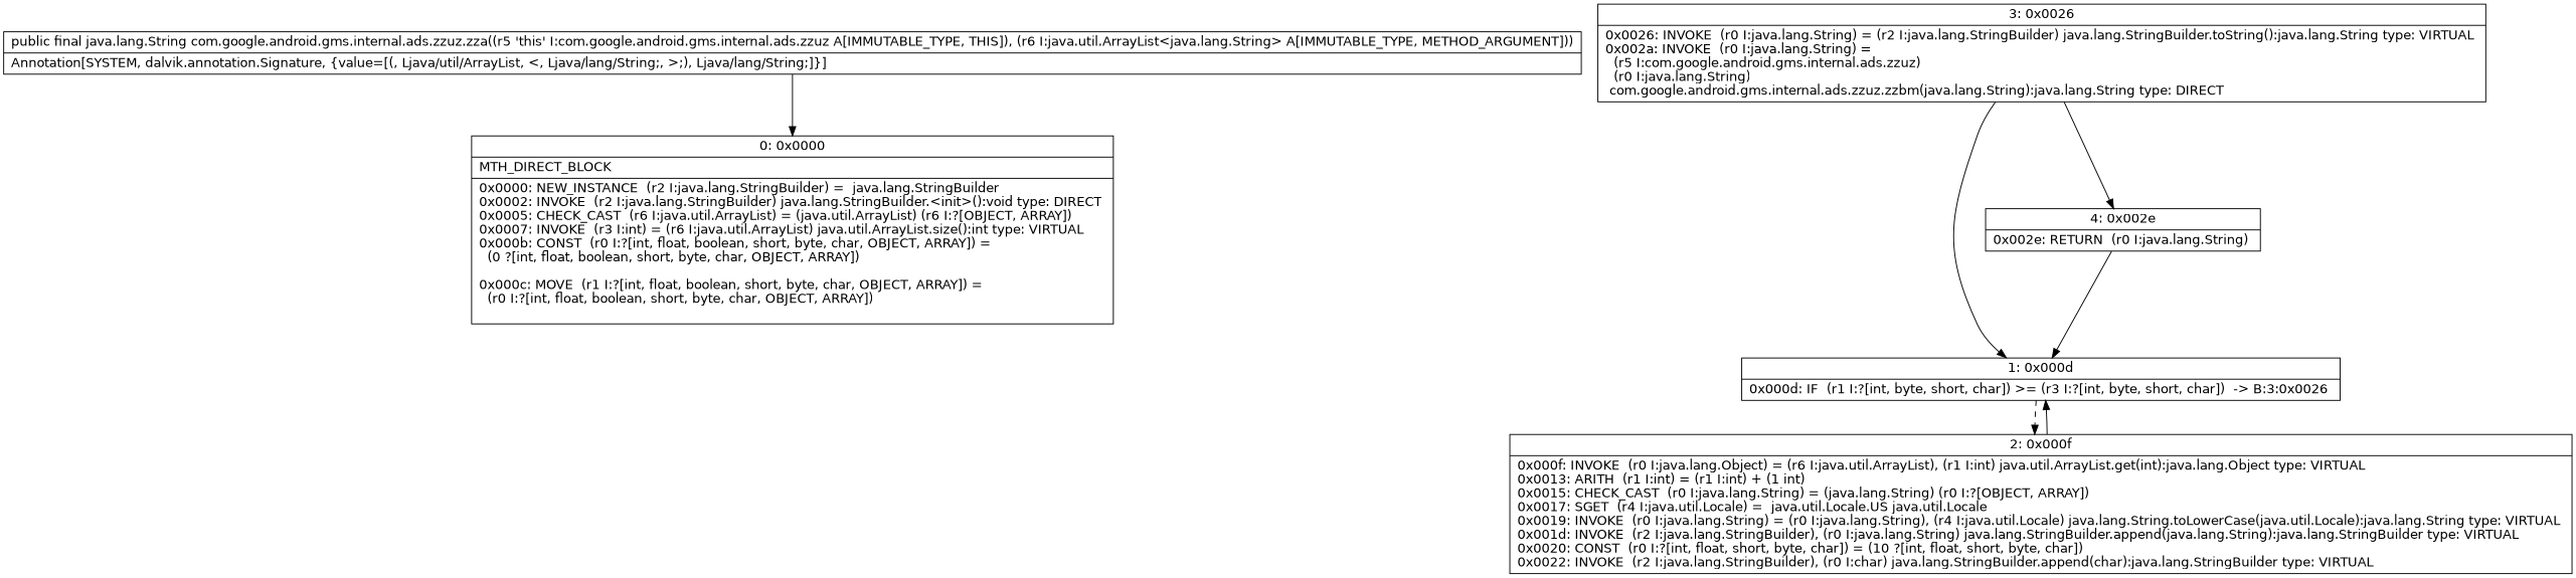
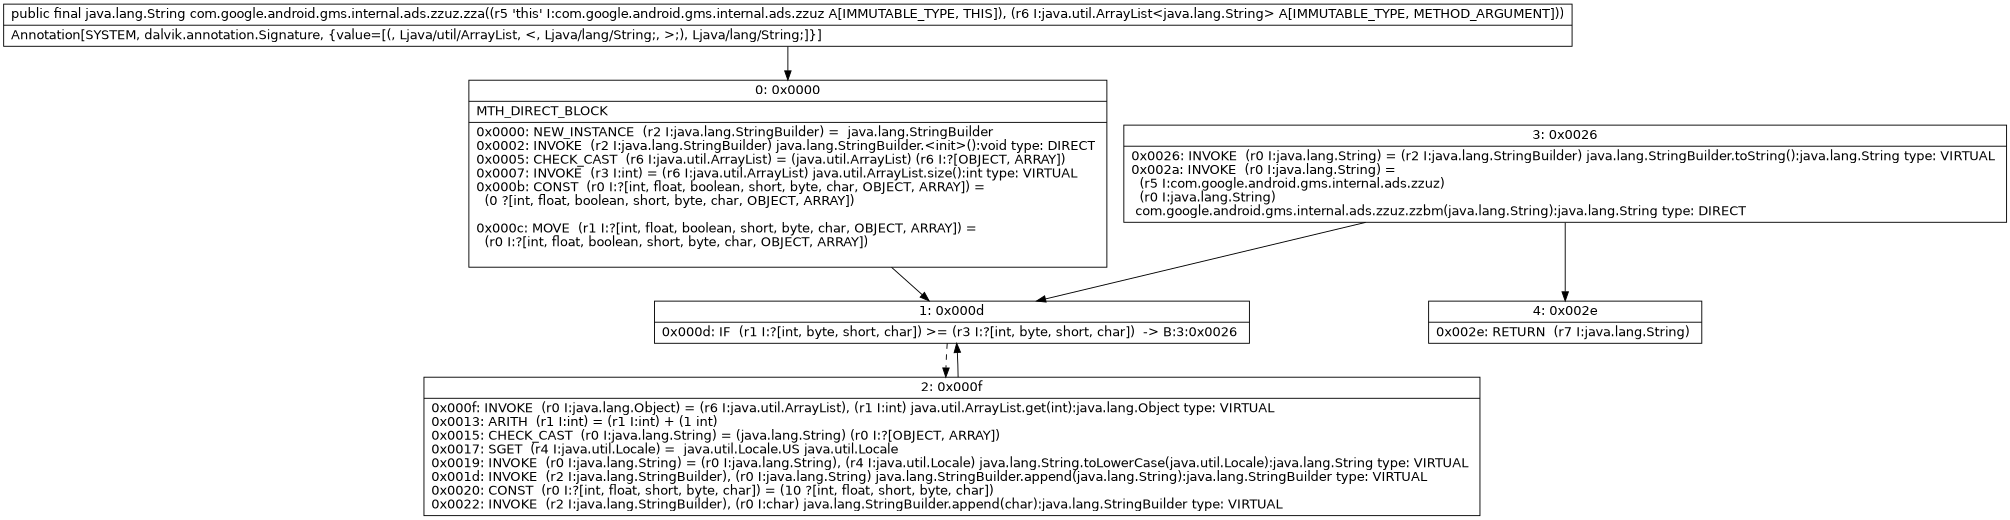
  digraph {
    fontname="DejaVu Sans"
    node [fontname="DejaVu Sans" shape=record]
    edge [fontname="DejaVu Sans"]
    n1 [label="{0\:\ 0x0000|MTH_DIRECT_BLOCK\l|0x0000: NEW_INSTANCE  (r2 I:java.lang.StringBuilder) =  java.lang.StringBuilder \l0x0002: INVOKE  (r2 I:java.lang.StringBuilder) java.lang.StringBuilder.\<init\>():void type: DIRECT \l0x0005: CHECK_CAST  (r6 I:java.util.ArrayList) = (java.util.ArrayList) (r6 I:?[OBJECT, ARRAY]) \l0x0007: INVOKE  (r3 I:int) = (r6 I:java.util.ArrayList) java.util.ArrayList.size():int type: VIRTUAL \l0x000b: CONST  (r0 I:?[int, float, boolean, short, byte, char, OBJECT, ARRAY]) = \l  (0 ?[int, float, boolean, short, byte, char, OBJECT, ARRAY])\l \l0x000c: MOVE  (r1 I:?[int, float, boolean, short, byte, char, OBJECT, ARRAY]) = \l  (r0 I:?[int, float, boolean, short, byte, char, OBJECT, ARRAY])\l \l}"]
    n2 [label="{1\:\ 0x000d|0x000d: IF  (r1 I:?[int, byte, short, char]) \>= (r3 I:?[int, byte, short, char])  \-\> B:3:0x0026 \l}"]
    n3 [label="{2\:\ 0x000f|0x000f: INVOKE  (r0 I:java.lang.Object) = (r6 I:java.util.ArrayList), (r1 I:int) java.util.ArrayList.get(int):java.lang.Object type: VIRTUAL \l0x0013: ARITH  (r1 I:int) = (r1 I:int) + (1 int) \l0x0015: CHECK_CAST  (r0 I:java.lang.String) = (java.lang.String) (r0 I:?[OBJECT, ARRAY]) \l0x0017: SGET  (r4 I:java.util.Locale) =  java.util.Locale.US java.util.Locale \l0x0019: INVOKE  (r0 I:java.lang.String) = (r0 I:java.lang.String), (r4 I:java.util.Locale) java.lang.String.toLowerCase(java.util.Locale):java.lang.String type: VIRTUAL \l0x001d: INVOKE  (r2 I:java.lang.StringBuilder), (r0 I:java.lang.String) java.lang.StringBuilder.append(java.lang.String):java.lang.StringBuilder type: VIRTUAL \l0x0020: CONST  (r0 I:?[int, float, short, byte, char]) = (10 ?[int, float, short, byte, char]) \l0x0022: INVOKE  (r2 I:java.lang.StringBuilder), (r0 I:char) java.lang.StringBuilder.append(char):java.lang.StringBuilder type: VIRTUAL \l}"]
    n4 [label="{3\:\ 0x0026|0x0026: INVOKE  (r0 I:java.lang.String) = (r2 I:java.lang.StringBuilder) java.lang.StringBuilder.toString():java.lang.String type: VIRTUAL \l0x002a: INVOKE  (r0 I:java.lang.String) = \l  (r5 I:com.google.android.gms.internal.ads.zzuz)\l  (r0 I:java.lang.String)\l com.google.android.gms.internal.ads.zzuz.zzbm(java.lang.String):java.lang.String type: DIRECT \l}"]
-   n5 [label="{4\:\ 0x002e|0x002e: RETURN  (r0 I:java.lang.String) \l}"]
+   n5 [label="{4\:\ 0x002e|0x002e: RETURN  (r7 I:java.lang.String) \l}"]
    n6 [label="{public final java.lang.String com.google.android.gms.internal.ads.zzuz.zza((r5 'this' I:com.google.android.gms.internal.ads.zzuz A[IMMUTABLE_TYPE, THIS]), (r6 I:java.util.ArrayList\<java.lang.String\> A[IMMUTABLE_TYPE, METHOD_ARGUMENT]))  | Annotation[SYSTEM, dalvik.annotation.Signature, \{value=[(, Ljava\/util\/ArrayList, \<, Ljava\/lang\/String;, \>;), Ljava\/lang\/String;]\}]\l}"]
-   n5 -> n2
+   n1 -> n2
    n2 -> n3 [style=dashed]
    n3 -> n2
    n4 -> n2
    n4 -> n5
    n6 -> n1
  }
